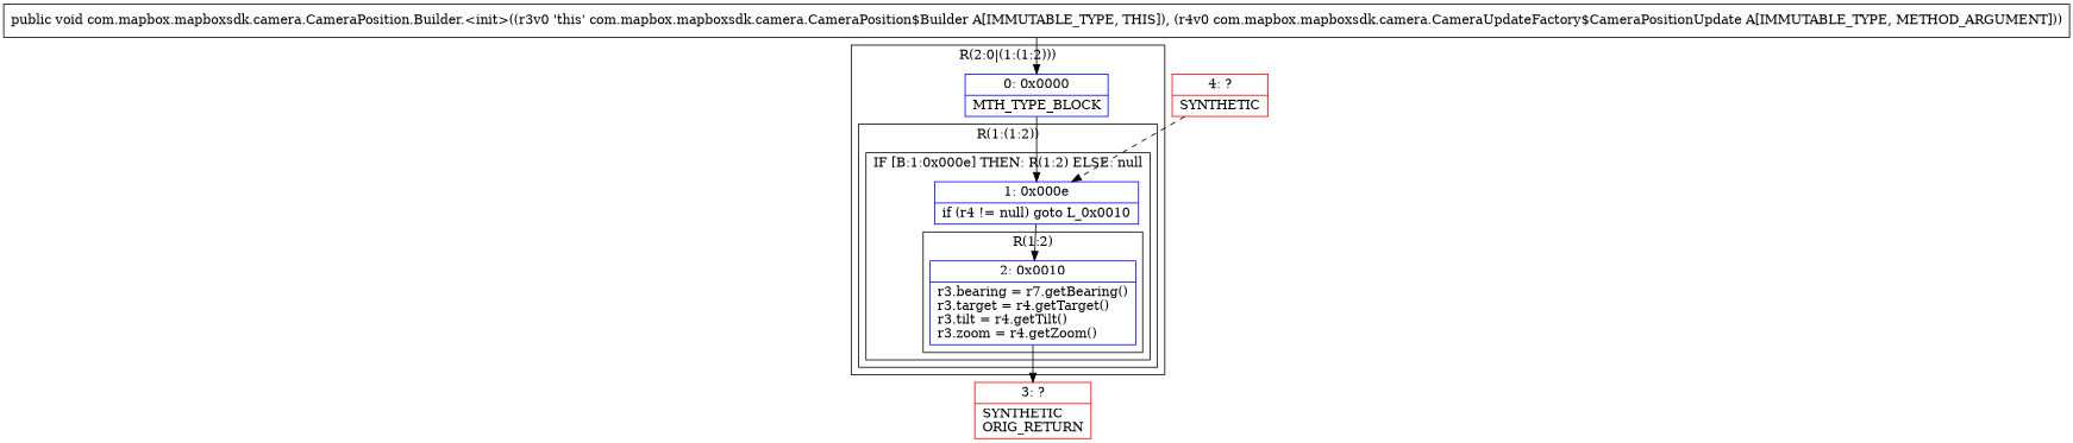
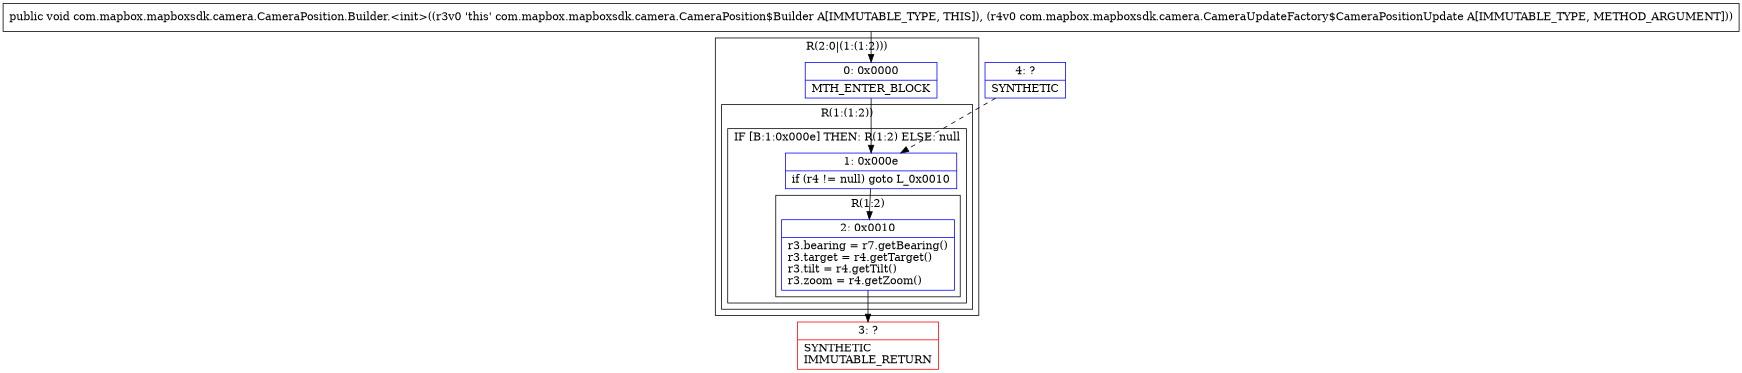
  digraph {
    node [color=blue shape=record]
    n1 [label="{2\:\ 0x0010|r3.bearing = r7.getBearing()\lr3.target = r4.getTarget()\lr3.tilt = r4.getTilt()\lr3.zoom = r4.getZoom()\l}"]
    n2 [label="{1\:\ 0x000e|if (r4 != null) goto L_0x0010\l}"]
-   n3 [label="{0\:\ 0x0000|MTH_TYPE_BLOCK\l}"]
-   n4 [color=red label="{3\:\ ?|SYNTHETIC\lORIG_RETURN\l}"]
-   n5 [color=red label="{4\:\ ?|SYNTHETIC\l}"]
+   n3 [label="{0\:\ 0x0000|MTH_ENTER_BLOCK\l}"]
+   n4 [color=red label="{3\:\ ?|SYNTHETIC\lIMMUTABLE_RETURN\l}"]
+   n5 [label="{4\:\ ?|SYNTHETIC\l}"]
    n6 [label="{public void com.mapbox.mapboxsdk.camera.CameraPosition.Builder.\<init\>((r3v0 'this' com.mapbox.mapboxsdk.camera.CameraPosition$Builder A[IMMUTABLE_TYPE, THIS]), (r4v0 com.mapbox.mapboxsdk.camera.CameraUpdateFactory$CameraPositionUpdate A[IMMUTABLE_TYPE, METHOD_ARGUMENT])) }" color=""]
    subgraph cluster_1 {
      label="R(2:0|(1:(1:2)))"
      n3
      subgraph cluster_2 {
        label="R(1:(1:2))"
        subgraph cluster_3 {
          label="IF [B:1:0x000e] THEN: R(1:2) ELSE: null"
          n2
          subgraph cluster_4 {
            label="R(1:2)"
            n1
          }
        }
      }
    }
    n1 -> n4
    n2 -> n1
    n3 -> n2
    n5 -> n2 [style=dashed]
    n6 -> n3
  }
